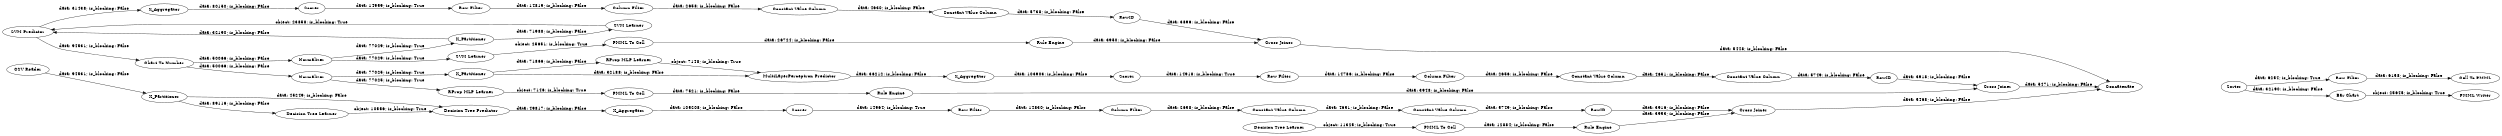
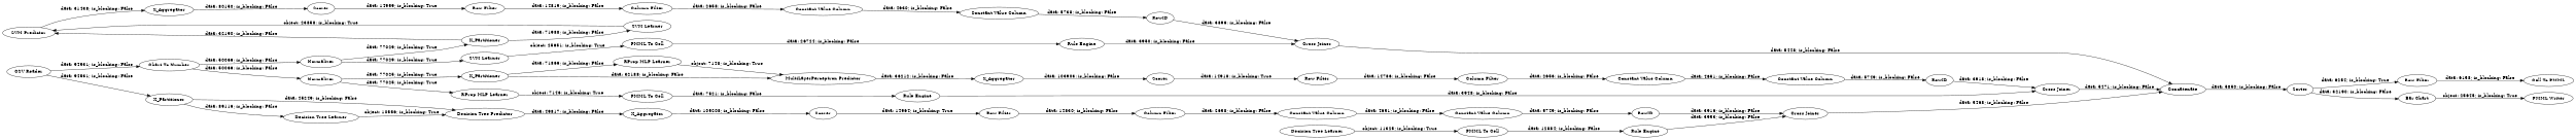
  digraph {
    rankdir=LR
    n1 [label="SVM Predictor"]
    n2 [label=X_Aggregator]
    n3 [label=Scorer]
    n4 [label=X_Partitioner]
    n5 [label="SVM Learner"]
    n6 [label="Row Filter"]
    n7 [label="Cell To PMML"]
    n8 [label="Chart To Number"]
    n9 [label=Normalizer]
    n10 [label=Normalizer]
    n11 [label="RProp MLP Learner"]
    n12 [label=X_Partitioner]
    n13 [label="SVM Learner"]
    n14 [label="PMML To Cell"]
    n15 [label="Rule Engine"]
    n16 [label="Cross Joiner"]
    n17 [label=Concatenate]
    n18 [label=Sorter]
    n19 [label=Scorer]
    n20 [label="Row Filter"]
    n21 [label="Column Filter"]
    n22 [label="PMML To Cell"]
    n23 [label="Rule Engine"]
    n24 [label="Bar Chart"]
    n25 [label=X_Partitioner]
    n26 [label="Decision Tree Predictor"]
    n27 [label="Decision Tree Learner"]
    n28 [label=X_Aggregator]
    n29 [label=RowID]
    n30 [label="Cross Joiner"]
    n31 [label=X_Aggregator]
    n32 [label="PMML To Cell"]
    n33 [label="RProp MLP Learner"]
    n34 [label="MultiLayerPerceptron Predictor"]
    n35 [label="Constant Value Column"]
    n36 [label=RowID]
    n37 [label=Scorer]
    n38 [label="Row Filter"]
    n39 [label="PMML Writer"]
    n40 [label="Constant Value Column"]
    n41 [label="Constant Value Column"]
    n42 [label=RowID]
    n43 [label="Cross Joiner"]
    n44 [label="Column Filter"]
    n45 [label="Constant Value Column"]
    n46 [label="Constant Value Column"]
    n47 [label="Column Filter"]
    n48 [label="Rule Engine"]
    n49 [label="Row Filter"]
    n50 [label="Decision Tree Learner"]
    n51 [label="Constant Value Column"]
    n52 [label="CSV Reader"]
    n1 -> n2 [label="data: 31438; is_blocking: False"]
    n2 -> n3 [label="data: 80150; is_blocking: False"]
    n3 -> n49 [label="data: 14959; is_blocking: True"]
    n4 -> n1 [label="data: 32190; is_blocking: False"]
    n4 -> n5 [label="data: 71988; is_blocking: False"]
    n5 -> n1 [label="object: 23858; is_blocking: True"]
    n6 -> n7 [label="data: 6158; is_blocking: False"]
    n8 -> n9 [label="data: 50066; is_blocking: False"]
    n8 -> n10 [label="data: 50066; is_blocking: False"]
    n9 -> n11 [label="data: 77025; is_blocking: True"]
    n9 -> n12 [label="data: 77025; is_blocking: True"]
    n10 -> n4 [label="data: 77029; is_blocking: True"]
    n10 -> n13 [label="data: 77029; is_blocking: True"]
    n11 -> n32 [label="object: 7146; is_blocking: True"]
    n12 -> n33 [label="data: 71866; is_blocking: False"]
    n12 -> n34 [label="data: 32188; is_blocking: False"]
    n13 -> n22 [label="object: 25651; is_blocking: True"]
    n14 -> n15 [label="data: 12884; is_blocking: False"]
    n15 -> n16 [label="data: 3953; is_blocking: False"]
    n16 -> n17 [label="data: 5468; is_blocking: False"]
+   n17 -> n18 [label="data: 5850; is_blocking: False"]
    n18 -> n6 [label="data: 6254; is_blocking: True"]
    n18 -> n24 [label="data: 32190; is_blocking: False"]
    n19 -> n20 [label="data: 14918; is_blocking: True"]
    n20 -> n21 [label="data: 14786; is_blocking: False"]
    n21 -> n40 [label="data: 2656; is_blocking: False"]
    n22 -> n23 [label="data: 26724; is_blocking: False"]
    n23 -> n30 [label="data: 3950; is_blocking: False"]
    n24 -> n39 [label="object: 25645; is_blocking: True"]
    n25 -> n26 [label="data: 45249; is_blocking: False"]
    n25 -> n27 [label="data: 89116; is_blocking: False"]
    n26 -> n28 [label="data: 49817; is_blocking: False"]
    n27 -> n26 [label="object: 10556; is_blocking: True"]
    n28 -> n37 [label="data: 105208; is_blocking: False"]
    n29 -> n30 [label="data: 3896; is_blocking: False"]
    n30 -> n17 [label="data: 5448; is_blocking: False"]
    n31 -> n19 [label="data: 103903; is_blocking: False"]
    n32 -> n48 [label="data: 7521; is_blocking: False"]
    n33 -> n34 [label="object: 7148; is_blocking: True"]
    n34 -> n31 [label="data: 36212; is_blocking: False"]
    n35 -> n36 [label="data: 5749; is_blocking: False"]
    n36 -> n16 [label="data: 3916; is_blocking: False"]
    n37 -> n38 [label="data: 14964; is_blocking: True"]
    n38 -> n47 [label="data: 14830; is_blocking: False"]
    n40 -> n41 [label="data: 4651; is_blocking: False"]
    n41 -> n42 [label="data: 5749; is_blocking: False"]
    n42 -> n43 [label="data: 3918; is_blocking: False"]
    n43 -> n17 [label="data: 5471; is_blocking: False"]
    n44 -> n45 [label="data: 2658; is_blocking: False"]
    n45 -> n46 [label="data: 4630; is_blocking: False"]
    n46 -> n29 [label="data: 5738; is_blocking: False"]
    n47 -> n51 [label="data: 2658; is_blocking: False"]
    n48 -> n43 [label="data: 3948; is_blocking: False"]
    n49 -> n44 [label="data: 14819; is_blocking: False"]
    n50 -> n14 [label="object: 11325; is_blocking: True"]
    n51 -> n35 [label="data: 4651; is_blocking: False"]
-   n1 -> n8 [label="data: 94531; is_blocking: False"]
+   n52 -> n8 [label="data: 94531; is_blocking: False"]
    n52 -> n25 [label="data: 94531; is_blocking: False"]
  }
